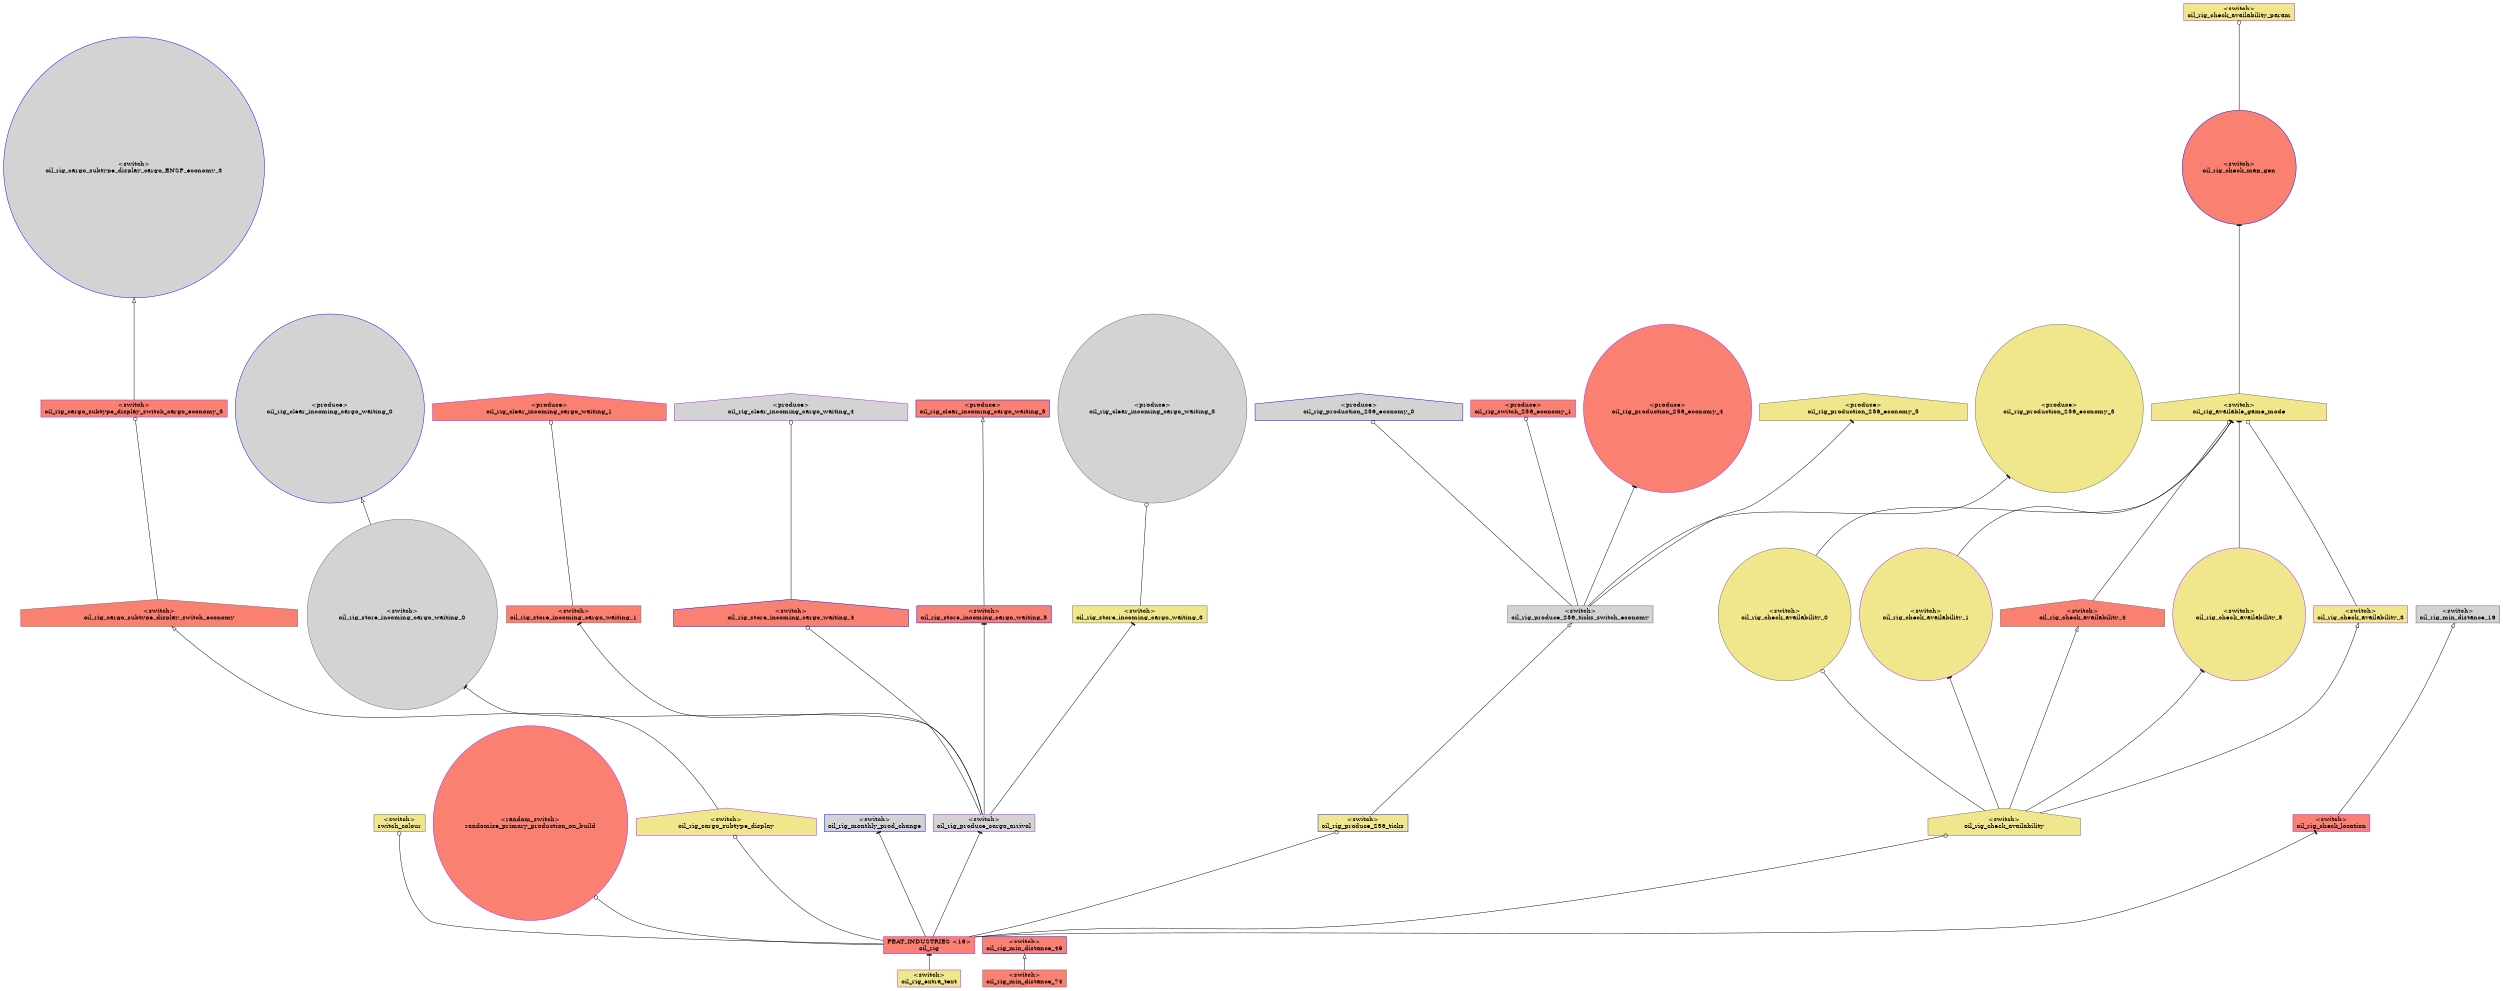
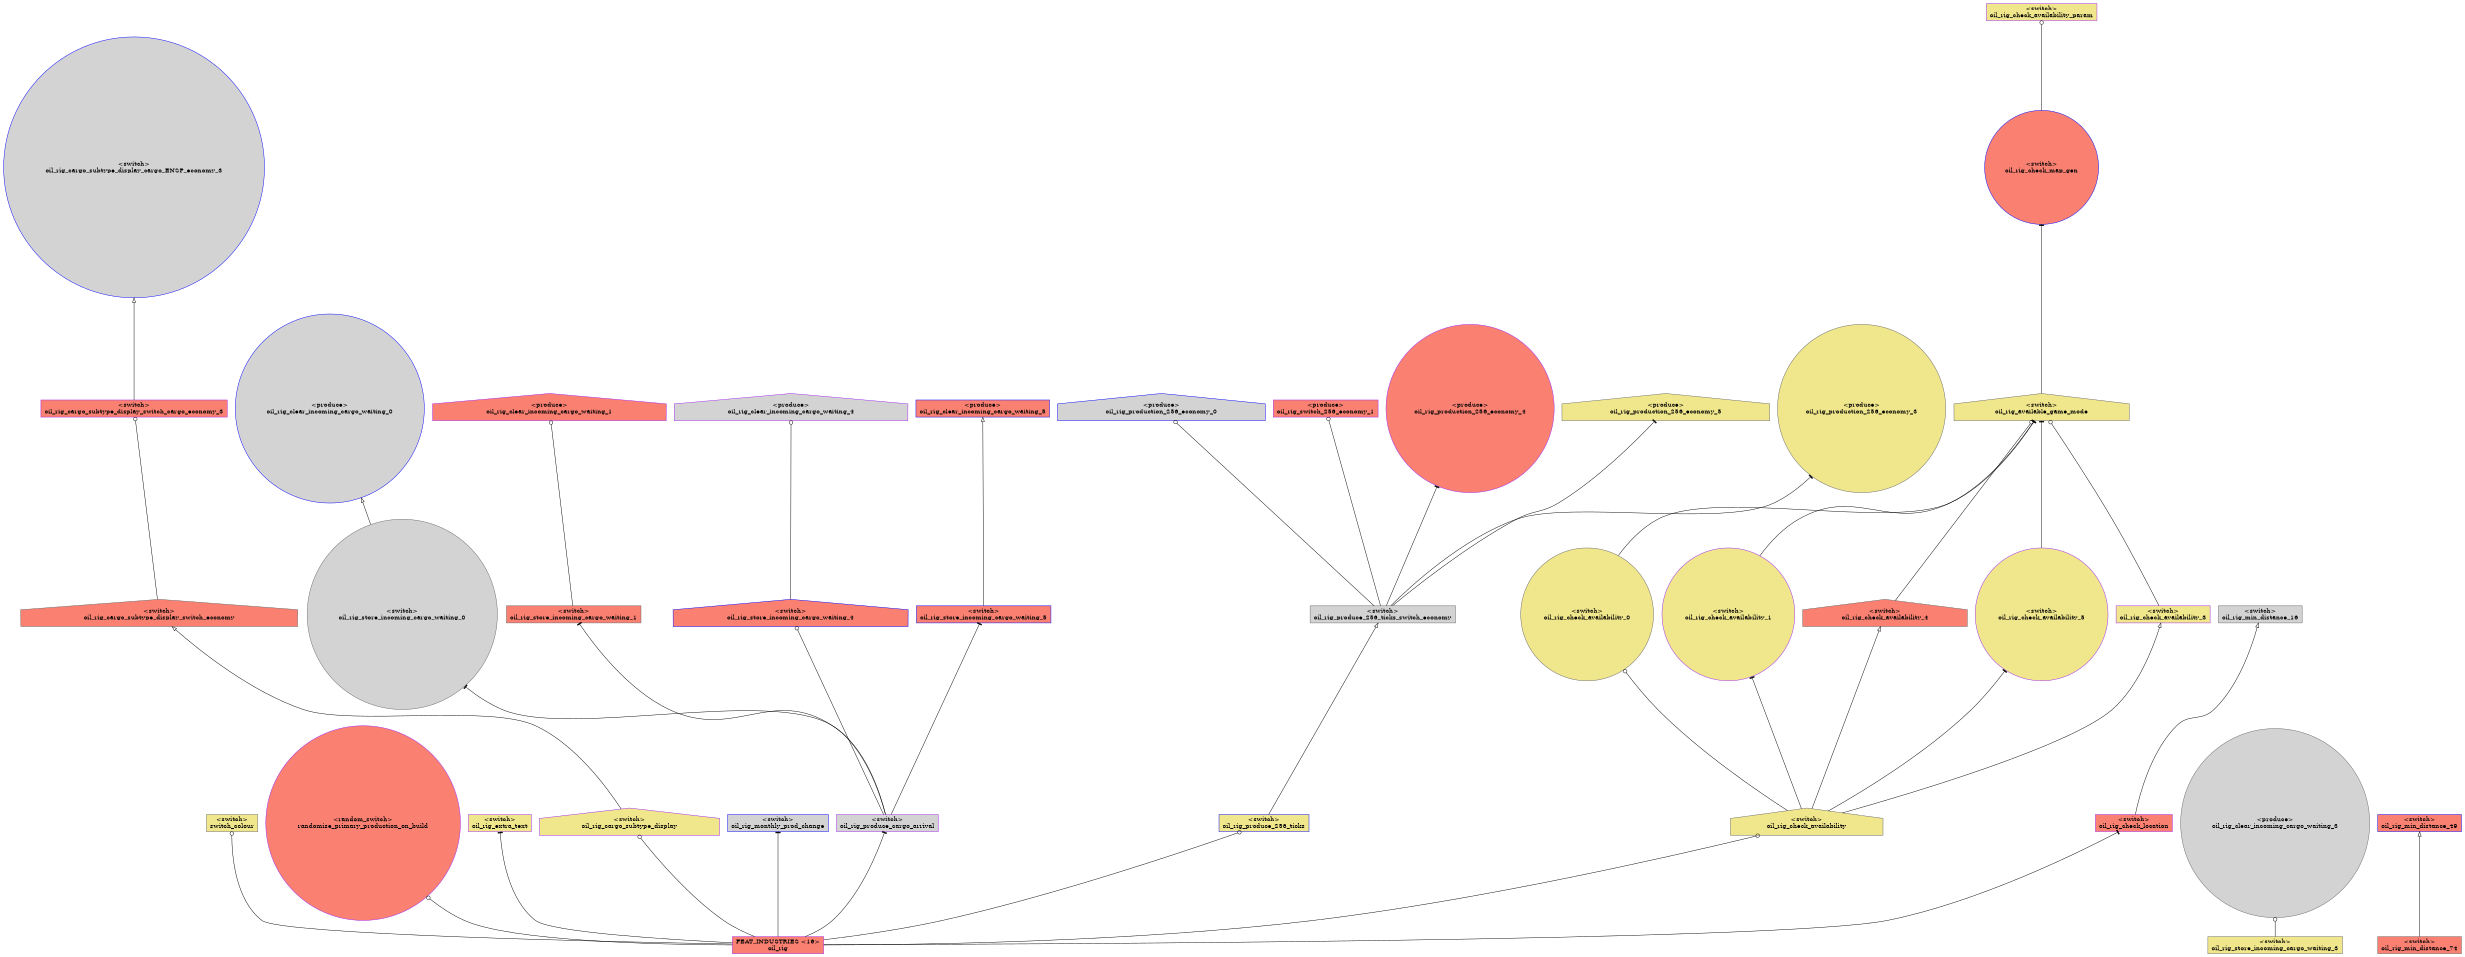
  digraph {
    rankdir=BT
    node [color=gray40 fillcolor=salmon shape=box style=filled]
    edge [arrowhead=tee]
    n1 [fillcolor=khaki label="<switch>\nswitch_colour"]
    n2 [color=purple label="<random_switch>\nrandomise_primary_production_on_build" shape=circle]
    n3 [color=purple fillcolor=khaki label="<switch>\noil_rig_extra_text"]
    n4 [color=blue fillcolor=lightgrey label="<switch>\noil_rig_cargo_subtype_display_cargo_ENSP_economy_3" shape=circle]
    n5 [color=purple label="<switch>\noil_rig_cargo_subtype_display_switch_cargo_economy_3"]
    n6 [label="<switch>\noil_rig_cargo_subtype_display_switch_economy" shape=house]
    n7 [color=purple fillcolor=khaki label="<switch>\noil_rig_cargo_subtype_display" shape=house]
    n8 [color=blue fillcolor=lightgrey label="<switch>\noil_rig_monthly_prod_change"]
    n9 [color=blue fillcolor=lightgrey label="<produce>\noil_rig_clear_incoming_cargo_waiting_0" shape=circle]
    n10 [fillcolor=lightgrey label="<switch>\noil_rig_store_incoming_cargo_waiting_0" shape=circle]
    n11 [color=purple label="<produce>\noil_rig_clear_incoming_cargo_waiting_1" shape=house]
    n12 [label="<switch>\noil_rig_store_incoming_cargo_waiting_1"]
    n13 [color=purple fillcolor=lightgrey label="<produce>\noil_rig_clear_incoming_cargo_waiting_4" shape=house]
    n14 [color=blue label="<switch>\noil_rig_store_incoming_cargo_waiting_4" shape=house]
    n15 [color=blue label="<produce>\noil_rig_clear_incoming_cargo_waiting_5"]
    n16 [color=blue label="<switch>\noil_rig_store_incoming_cargo_waiting_5"]
    n17 [fillcolor=lightgrey label="<produce>\noil_rig_clear_incoming_cargo_waiting_3" shape=circle]
    n18 [fillcolor=khaki label="<switch>\noil_rig_store_incoming_cargo_waiting_3"]
    n19 [color=purple fillcolor=lightgrey label="<switch>\noil_rig_produce_cargo_arrival"]
    n20 [color=blue fillcolor=lightgrey label="<produce>\noil_rig_production_256_economy_0" shape=house]
    n21 [color=purple label="<produce>\noil_rig_switch_256_economy_1"]
    n22 [color=purple label="<produce>\noil_rig_production_256_economy_4" shape=circle]
    n23 [fillcolor=khaki label="<produce>\noil_rig_production_256_economy_5" shape=house]
    n24 [fillcolor=khaki label="<produce>\noil_rig_production_256_economy_3" shape=circle]
    n25 [fillcolor=lightgrey label="<switch>\noil_rig_produce_256_ticks_switch_economy"]
    n26 [color=blue fillcolor=khaki label="<switch>\noil_rig_produce_256_ticks"]
    n27 [color=purple fillcolor=khaki label="<switch>\noil_rig_check_availability_param"]
    n28 [color=blue label="<switch>\noil_rig_check_map_gen" shape=circle]
    n29 [fillcolor=khaki label="<switch>\noil_rig_available_game_mode" shape=house]
    n30 [fillcolor=khaki label="<switch>\noil_rig_check_availability_0" shape=circle]
    n31 [color=purple fillcolor=khaki label="<switch>\noil_rig_check_availability_1" shape=circle]
    n32 [label="<switch>\noil_rig_check_availability_4" shape=house]
    n33 [color=purple fillcolor=khaki label="<switch>\noil_rig_check_availability_5" shape=circle]
    n34 [color=purple fillcolor=khaki label="<switch>\noil_rig_check_availability_3"]
    n35 [fillcolor=khaki label="<switch>\noil_rig_check_availability" shape=house]
    n36 [color=blue label="<switch>\noil_rig_min_distance_49"]
    n37 [label="<switch>\noil_rig_min_distance_74"]
    n38 [fillcolor=lightgrey label="<switch>\noil_rig_min_distance_16"]
    n39 [color=purple label="<switch>\noil_rig_check_location"]
    n40 [color=purple label="FEAT_INDUSTRIES <16>\noil_rig"]
    n5 -> n4 [arrowhead=onormal]
    n6 -> n5 [arrowhead=odot]
    n7 -> n6 [arrowhead=onormal]
    n10 -> n9 [arrowhead=onormal]
    n12 -> n11 [arrowhead=odot]
    n14 -> n13 [arrowhead=odot]
    n16 -> n15 [arrowhead=onormal]
    n18 -> n17 [arrowhead=odot]
    n19 -> n10
    n19 -> n12
    n19 -> n14 [arrowhead=odot]
    n19 -> n16
-   n19 -> n18
    n25 -> n20 [arrowhead=odot]
    n25 -> n21 [arrowhead=odot]
    n25 -> n22
    n25 -> n23
    n25 -> n24
    n26 -> n25 [arrowhead=onormal]
    n28 -> n27 [arrowhead=odot]
    n29 -> n28
    n30 -> n29
    n31 -> n29
    n32 -> n29 [arrowhead=odot]
    n33 -> n29
    n34 -> n29 [arrowhead=odot]
    n35 -> n30 [arrowhead=odot]
    n35 -> n31
    n35 -> n32 [arrowhead=onormal]
    n35 -> n33
    n35 -> n34 [arrowhead=onormal]
    n37 -> n36 [arrowhead=onormal]
    n39 -> n38 [arrowhead=onormal]
    n40 -> n1 [arrowhead=odot]
    n40 -> n2 [arrowhead=odot]
-   n3 -> n40
+   n40 -> n3
    n40 -> n7 [arrowhead=odot]
    n40 -> n8
    n40 -> n19
    n40 -> n26 [arrowhead=odot]
    n40 -> n35 [arrowhead=odot]
    n40 -> n39
  }
